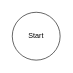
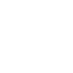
  <mxCell id="0" value="" />
  <mxCell id="1" parent="0" />
- <mxCell id="2" value="Start" style="ellipse;whiteSpace=wrap;html=1;aspect=fixed;" vertex="1" parent="1"><mxGeometry x="20" y="20" width="80" height="80" as="geometry" /></mxCell>
